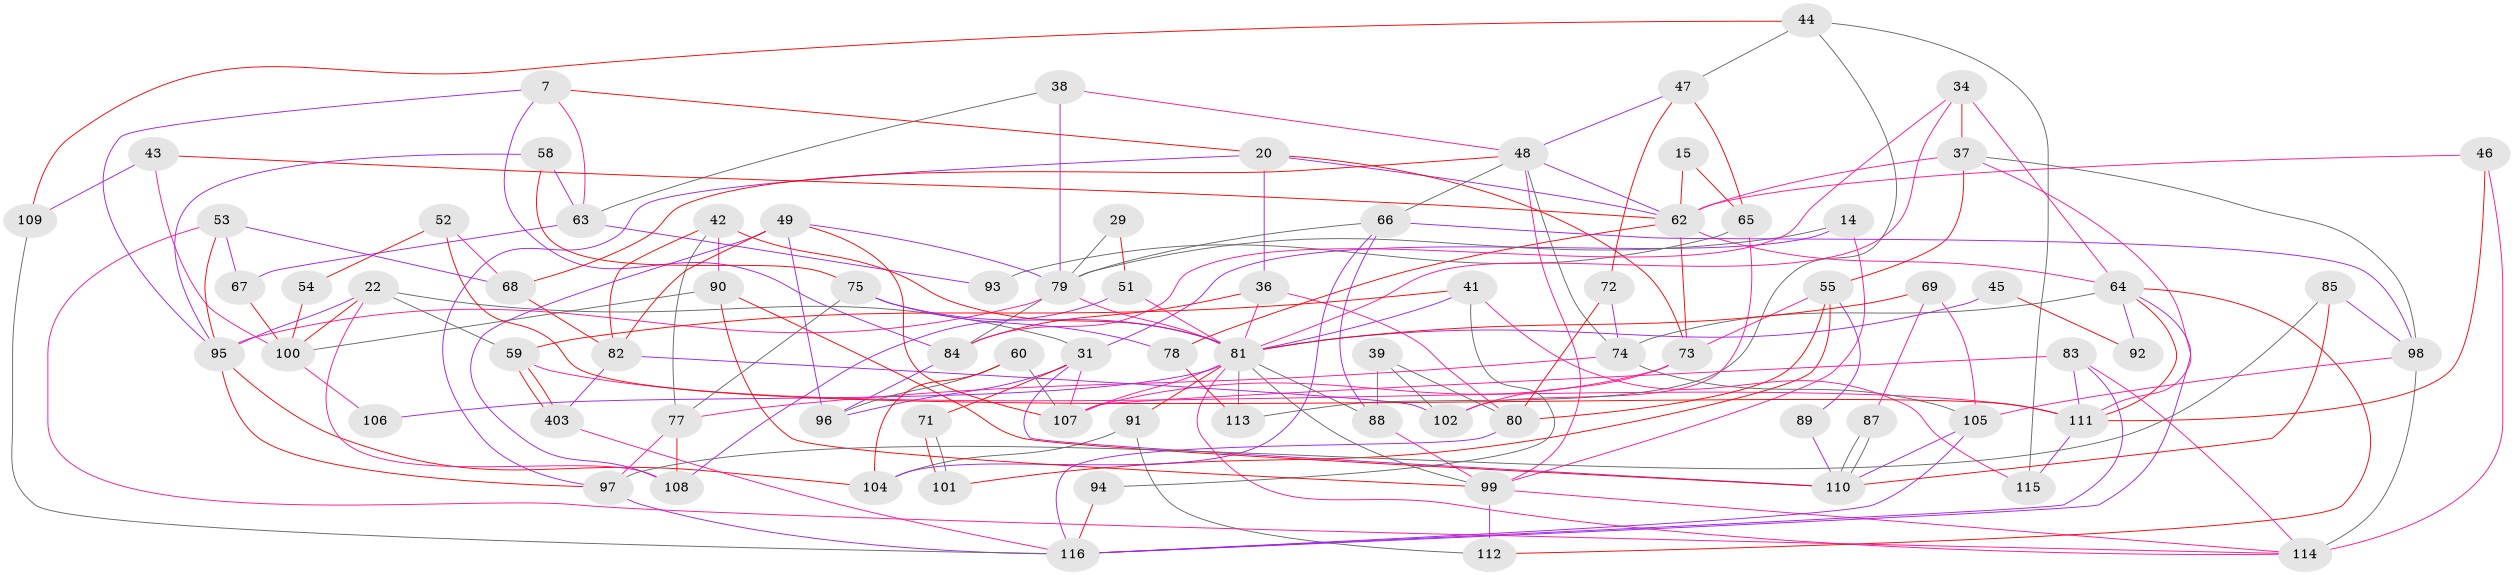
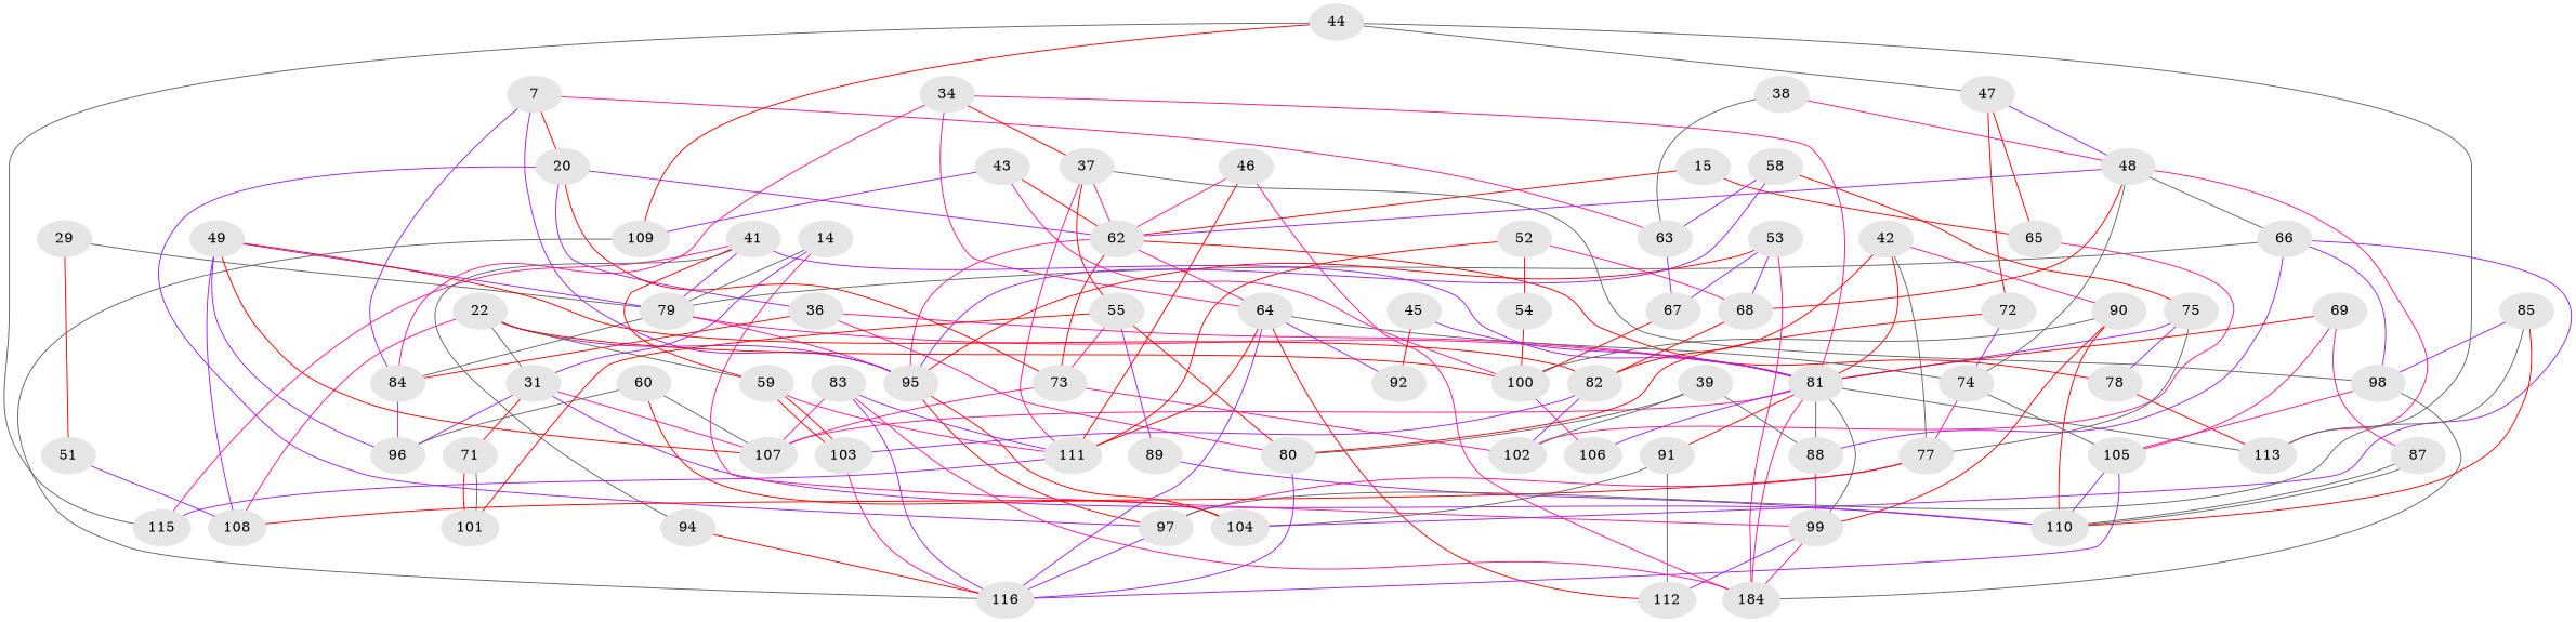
  graph {
    node [color=gray90 style=filled]
    edge [color=red]
    7
    20
    63
    84
    95 [super="+4"]
    62 [super="+56+61"]
    36
    73 [super="+11"]
    97 [super="+19"]
    67
-   93
    96
    104
    31 [super="+16"]
    71
    107
    110
    14
    79 [super="+32"]
    99 [super="+8"]
    81 [super="+76"]
-   114 [super="+24"]
+   114 [super="+24" label=184]
    112
    64 [super="+18"]
    78
    15
    65
    102
    80
    116 [super="+70+27"]
    22 [super="+10"]
    59 [super="+50"]
    100
    108
    111 [super="+86"]
-   103 [label=403]
+   103
    106
    29
    51
    101
    37 [super="+17"]
    55 [super="+28"]
    98
    34
    92
    74 [super="+5+57"]
    88 [super="+2"]
    113
    91
    89
    105
    115
    48 [super="+6+33"]
    66
    68
    38
    39 [super="+3"]
    41
    94
    42
    77
    82 [super="+25"]
    90 [super="+13"]
    43
    109
    44
    47
    72
    45
    46
    49
    52
    54
    53
    58
    75
    60 [super="+30"]
    69
    87
    83 [super="+26"]
    85
    7 -- 20
    7 -- 63 [color=deeppink]
    7 -- 84 [color=purple]
    7 -- 95 [color=purple]
    20 -- 62 [color=purple]
    20 -- 36 [color=purple]
    20 -- 73
    20 -- 97 [color=purple]
    63 -- 67 [color=purple]
-   63 -- 93 [color=purple]
    84 -- 96 [color=purple]
    95 -- 97
    95 -- 104
+   62 -- 95 [color=deeppink]
    62 -- 73
    62 -- 64 [color=deeppink]
    62 -- 78
    36 -- 84
    36 -- 81 [color=deeppink]
    36 -- 80 [color=deeppink]
    73 -- 107 [color=deeppink]
    73 -- 102 [color=deeppink]
    97 -- 116 [color=purple]
    67 -- 100
    31 -- 96 [color=purple]
    31 -- 71
    31 -- 107 [color=deeppink]
    31 -- 110 [color=purple weight=2]
    71 -- 101
    71 -- 101 [color=gray40]
    14 -- 31 [color=purple]
    14 -- 79 [color=gray40]
    14 -- 99 [color=deeppink weight=2]
    79 -- 84 [color=gray40]
    79 -- 95 [color=deeppink]
    79 -- 81 [color=deeppink]
    99 -- 114 [color=deeppink]
    99 -- 112 [color=purple]
    81 -- 107 [color=deeppink]
    81 -- 99 [color=gray40 weight=2]
    81 -- 114 [color=deeppink]
    81 -- 106 [color=purple]
    81 -- 88 [color=gray40]
    81 -- 113 [color=gray40]
    81 -- 91
    64 -- 112
    64 -- 116 [color=purple]
    64 -- 111
    64 -- 92 [color=purple weight=2]
    64 -- 74 [color=gray40 weight=2]
    78 -- 113
    15 -- 62
    15 -- 65
-   65 -- 93 [color=gray40]
    65 -- 102 [color=deeppink]
    80 -- 116 [color=purple]
    22 -- 95 [color=purple]
    22 -- 31 [color=gray40]
    22 -- 59 [color=gray40 weight=2]
    22 -- 100
    22 -- 108 [color=deeppink]
    59 -- 111 [color=deeppink]
    59 -- 103
    59 -- 103
    100 -- 106 [color=deeppink]
    111 -- 115 [color=purple]
    103 -- 116 [color=deeppink]
    29 -- 79 [color=gray40]
    29 -- 51
-   51 -- 81 [color=deeppink]
    51 -- 108 [color=purple]
    37 -- 62 [color=deeppink weight=2]
    37 -- 111 [color=deeppink weight=2]
    37 -- 55
    37 -- 98 [color=gray40 weight=2]
    55 -- 73 [color=deeppink]
    55 -- 80
    55 -- 101
    55 -- 89 [color=purple]
    98 -- 114 [color=gray40 weight=2]
    98 -- 105 [color=deeppink]
    34 -- 84 [color=deeppink]
    34 -- 81 [color=deeppink]
    34 -- 64 [color=deeppink weight=2]
    34 -- 37
    74 -- 105 [color=gray40]
    74 -- 77 [color=deeppink]
    88 -- 99 [color=deeppink weight=2]
    91 -- 104 [color=gray40]
    91 -- 112 [color=gray40]
    89 -- 110 [color=purple]
    105 -- 110 [color=purple]
    105 -- 116 [color=purple]
    48 -- 62 [color=purple]
-   48 -- 99 [color=deeppink weight=2]
+   48 -- 113 [color=deeppink weight=2]
    48 -- 74 [color=gray40 weight=2]
    48 -- 66 [color=gray40]
    48 -- 68
    66 -- 104 [color=purple]
    66 -- 79 [color=gray40]
    66 -- 98 [color=purple]
    66 -- 88 [color=purple]
    68 -- 82
    38 -- 63 [color=gray40]
-   38 -- 79 [color=purple]
+   41 -- 79 [color=purple]
    38 -- 48 [color=deeppink]
    39 -- 102 [color=gray40]
    39 -- 80 [color=gray40]
    39 -- 88 [color=gray40 weight=2]
    41 -- 81 [color=purple]
    41 -- 59
    41 -- 115 [color=deeppink]
    41 -- 94 [color=gray40]
    94 -- 116
    42 -- 81
    42 -- 77 [color=gray40]
    42 -- 82
    42 -- 90 [color=deeppink weight=2]
    77 -- 97 [color=deeppink]
    77 -- 108
    82 -- 102 [color=purple]
    82 -- 103 [color=purple]
    90 -- 110
    90 -- 99
    90 -- 100 [color=gray40]
    43 -- 62
    43 -- 100 [color=deeppink]
    43 -- 109 [color=purple]
    109 -- 116 [color=gray40]
    44 -- 113 [color=gray40]
    44 -- 115 [color=gray40]
    44 -- 109
    44 -- 47 [color=gray40]
    47 -- 65
    47 -- 48 [color=purple]
    47 -- 72
    72 -- 80
    72 -- 74 [color=purple]
    45 -- 81 [color=purple]
    45 -- 92
    46 -- 62 [color=deeppink]
    46 -- 114 [color=deeppink weight=2]
    46 -- 111
    49 -- 96 [color=purple]
    49 -- 107
    49 -- 79 [color=purple]
    49 -- 108 [color=purple]
    49 -- 82
    52 -- 111
    52 -- 68 [color=deeppink]
    52 -- 54
    54 -- 100
    53 -- 95
    53 -- 67 [color=purple]
    53 -- 114 [color=deeppink]
    53 -- 68 [color=purple]
    58 -- 63 [color=purple]
    58 -- 95 [color=purple]
    58 -- 75
    75 -- 81 [color=purple]
    75 -- 78 [color=purple]
    75 -- 77 [color=gray40]
    60 -- 96 [color=gray40]
    60 -- 104
    60 -- 107 [color=gray40]
    69 -- 81
    69 -- 105 [color=deeppink]
    69 -- 87 [color=deeppink]
    87 -- 110 [color=gray40]
    87 -- 110 [color=gray40]
    83 -- 107 [color=deeppink weight=2]
    83 -- 114 [color=deeppink]
    83 -- 116 [color=purple]
    83 -- 111 [color=purple]
    85 -- 97 [color=gray40]
    85 -- 110
    85 -- 98 [color=purple]
  }
